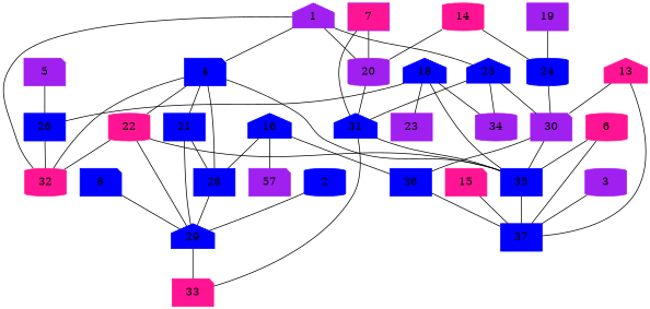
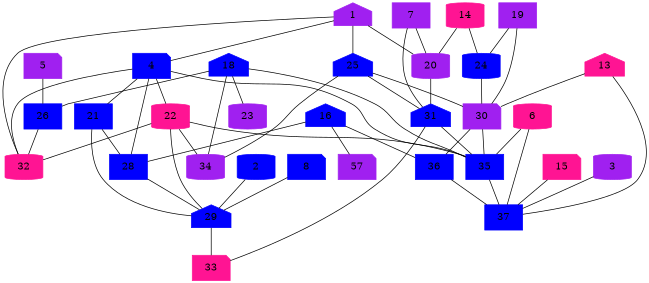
  graph {
    node [color=blue shape=cylinder style=filled]
    edge [weight=1.0]
    1 [color=purple shape=house]
    4 [shape=note]
    20 [color=purple]
    25 [shape=house]
    32 [color=deeppink]
    21 [shape=box]
    22 [color=deeppink]
    28 [shape=box]
    35 [shape=box]
    31 [shape=house]
    30 [color=purple shape=note]
    34 [color=purple]
    29 [shape=house]
    2
    33 [color=deeppink shape=note]
    3 [color=purple]
    37 [shape=box]
    5 [color=purple shape=note]
    26 [shape=box]
    6 [color=deeppink]
-   7 [color=purple shape=box fillcolor=deeppink]
+   7 [color=purple shape=box]
    8 [shape=note]
    13 [color=deeppink shape=house]
    36 [shape=box]
    14 [color=deeppink]
    24
    15 [color=deeppink shape=note]
    16 [shape=house]
    n29 [color=purple label=57 shape=note]
    18 [shape=house]
-   23 [color=purple shape=box]
+   23 [color=purple]
    19 [color=purple shape=box]
    1 -- 4
    1 -- 20 [weight=2.0]
    1 -- 25
    1 -- 32
    4 -- 32
    4 -- 21
    4 -- 22
    4 -- 28
    4 -- 35
    20 -- 31
    25 -- 31
    25 -- 30
    25 -- 34
    21 -- 28
    21 -- 29
    22 -- 32
    22 -- 35
+   22 -- 34
    22 -- 29
    28 -- 29
    35 -- 37 [weight=3.0]
    31 -- 35
    31 -- 33
    30 -- 35
    30 -- 36
    29 -- 33 [weight=2.0]
    2 -- 29
    3 -- 37
    5 -- 26
    26 -- 32
    6 -- 35
    6 -- 37
    7 -- 20
    7 -- 31
    8 -- 29
    13 -- 30
    13 -- 37
    36 -- 37
    14 -- 20
    14 -- 24
    24 -- 30
    15 -- 37
    16 -- 28
    16 -- 36
    16 -- n29
    18 -- 35
    18 -- 34
    18 -- 26
    18 -- 23
+   19 -- 30
    19 -- 24
  }
